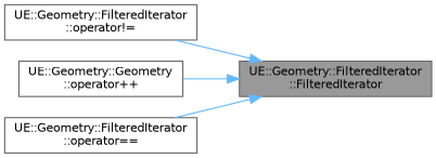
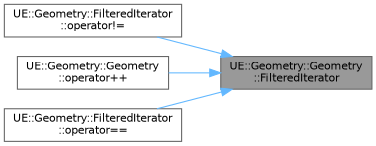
  digraph {
    rankdir=RL
    node [color=grey40 fillcolor=white fontname=Helvetica fontsize=10 shape=box style=filled]
    edge [color=steelblue1 dir=back fontname=Helvetica fontsize=10 labelfontname=Helvetica labelfontsize=10 style=solid]
-   n1 [color=gray40 fillcolor=grey60 fontcolor=black height=0.2 label="UE::Geometry::FilteredIterator\l::FilteredIterator" width=0.4]
+   n1 [color=gray40 fillcolor=grey60 fontcolor=black height=0.2 label="UE::Geometry::Geometry\l::FilteredIterator" width=0.4]
    n2 [height=0.2 label="UE::Geometry::FilteredIterator\l::operator!=" width=0.4]
    n3 [height=0.2 label="UE::Geometry::Geometry\l::operator++" width=0.4]
    n4 [height=0.2 label="UE::Geometry::FilteredIterator\l::operator==" width=0.4]
    n1 -> n2
    n1 -> n3
    n1 -> n4
  }
